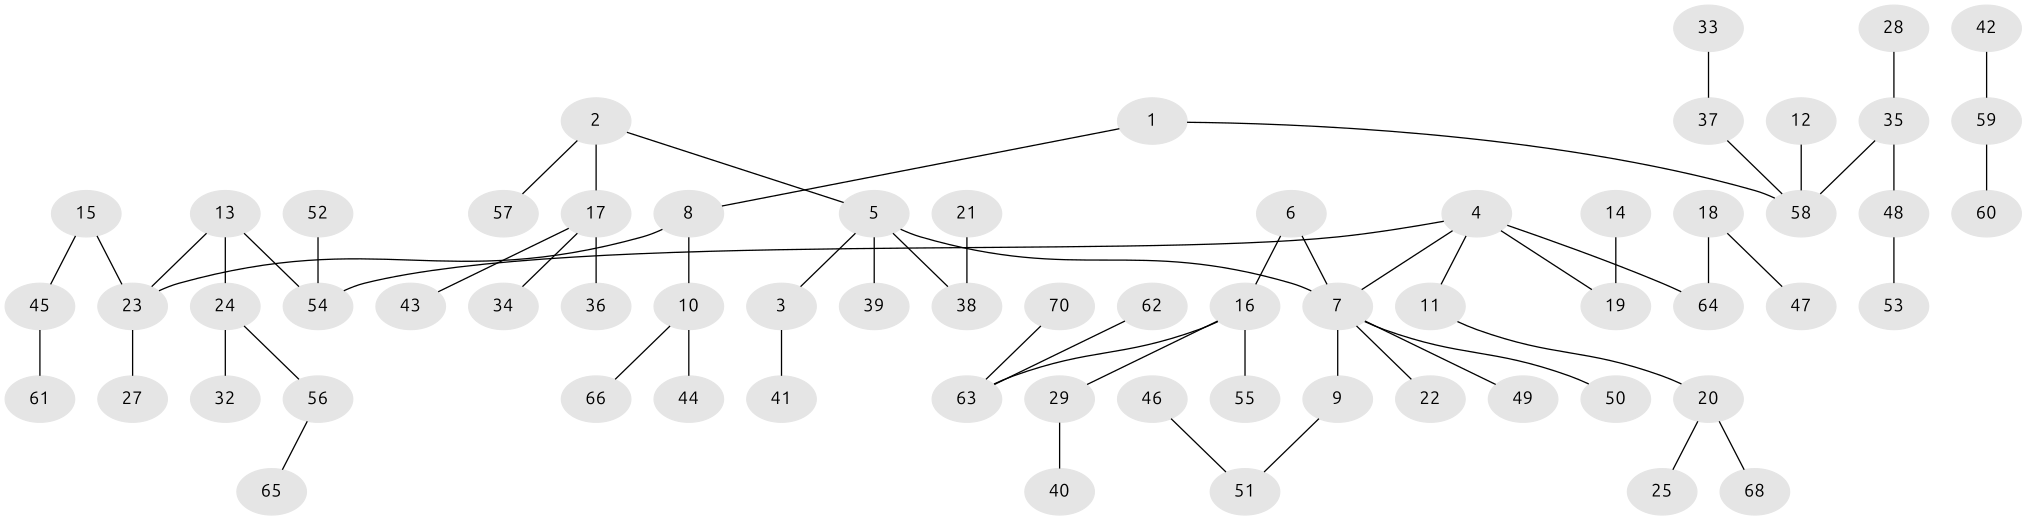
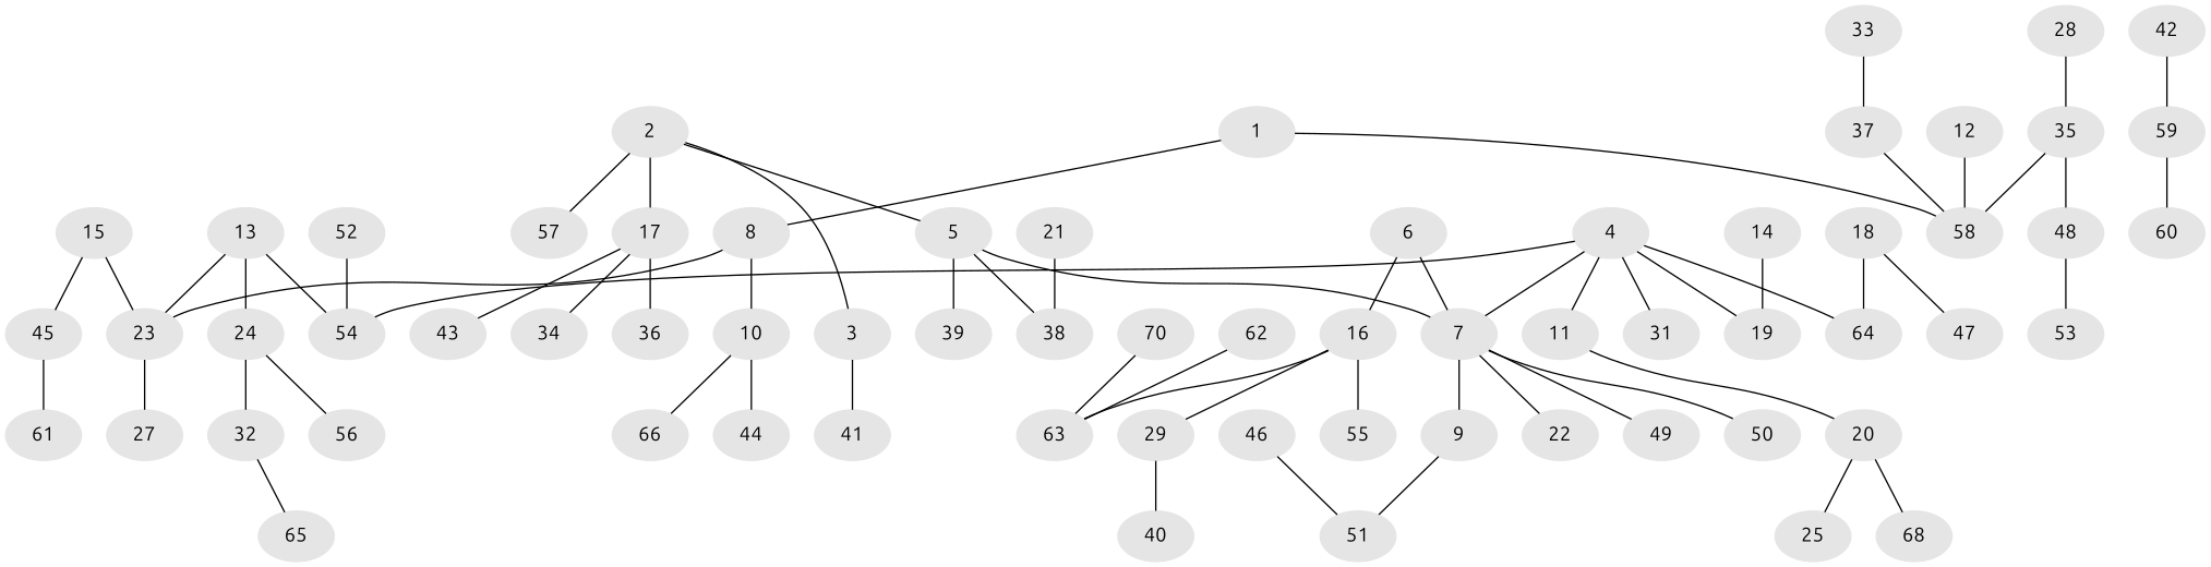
  graph {
    fontname=Ubuntu
    node [color=gray90 fontname=Ubuntu style=filled]
    edge [fontname=Ubuntu weight=1.0]
    1
    8
    58
    2
    3
    5
    17
    57
    10
    23
    41
    7
    38
    39
    34
    36
    43
    4
    11
    19
+   31
    54
    64
    9
    22
    49
    50
    20
    6
    16
    29
    55
    63
    51
    44
    66
    27
    25
    68
    12
    13
    24
    32
    56
    14
    15
    45
    40
    18
    47
    21
    65
    28
    35
    48
    n56 [label=70]
    33
    37
    53
    42
    59
    60
    61
    46
    52
    62
    1 -- 8
    1 -- 58
    8 -- 10
    8 -- 23
-   5 -- 3
+   2 -- 3
    2 -- 5
    2 -- 17
    2 -- 57
    3 -- 41
    5 -- 7
    5 -- 38
    5 -- 39
    17 -- 34
    17 -- 36
    17 -- 43
    10 -- 44
    10 -- 66
    23 -- 27
    7 -- 9
    7 -- 22
    7 -- 49
    7 -- 50
    4 -- 7
    4 -- 11
    4 -- 19
+   4 -- 31
    4 -- 54
    4 -- 64
    11 -- 20
    9 -- 51
    20 -- 25
    20 -- 68
    6 -- 7
    6 -- 16
    16 -- 29
    16 -- 55
    16 -- 63
    29 -- 40
    12 -- 58
    13 -- 23
    13 -- 54
    13 -- 24
    24 -- 32
    24 -- 56
-   56 -- 65
+   32 -- 65
    14 -- 19
    15 -- 23
    15 -- 45
    45 -- 61
    18 -- 64
    18 -- 47
    21 -- 38
    28 -- 35
    35 -- 58
    35 -- 48
    48 -- 53
    n56 -- 63
    33 -- 37
    37 -- 58
    42 -- 59
    59 -- 60
    46 -- 51
    52 -- 54
    62 -- 63
  }
